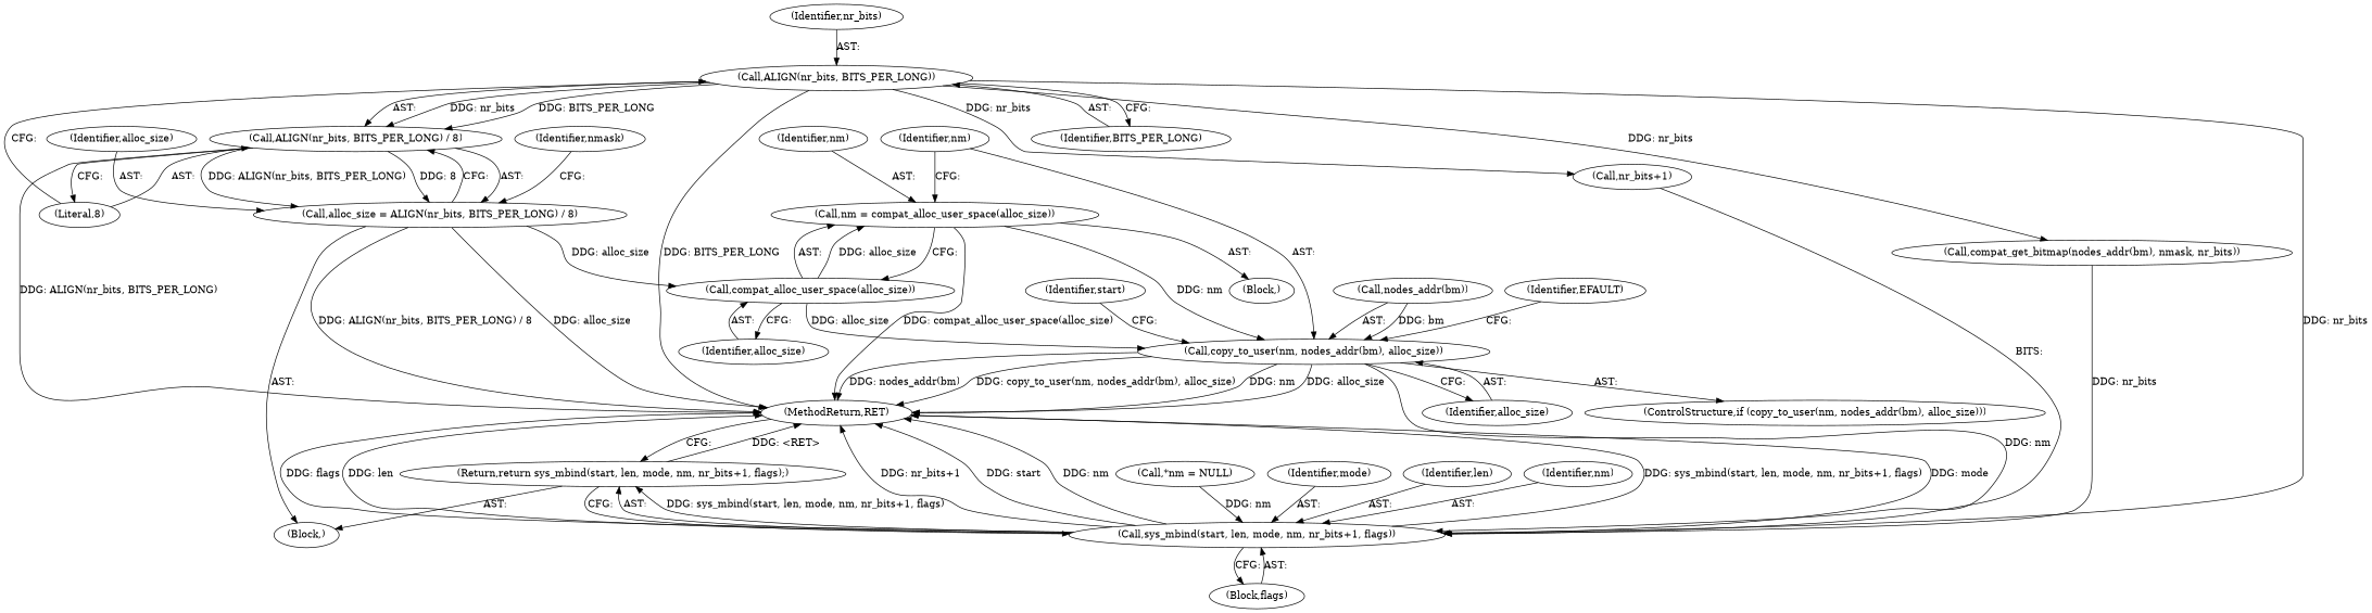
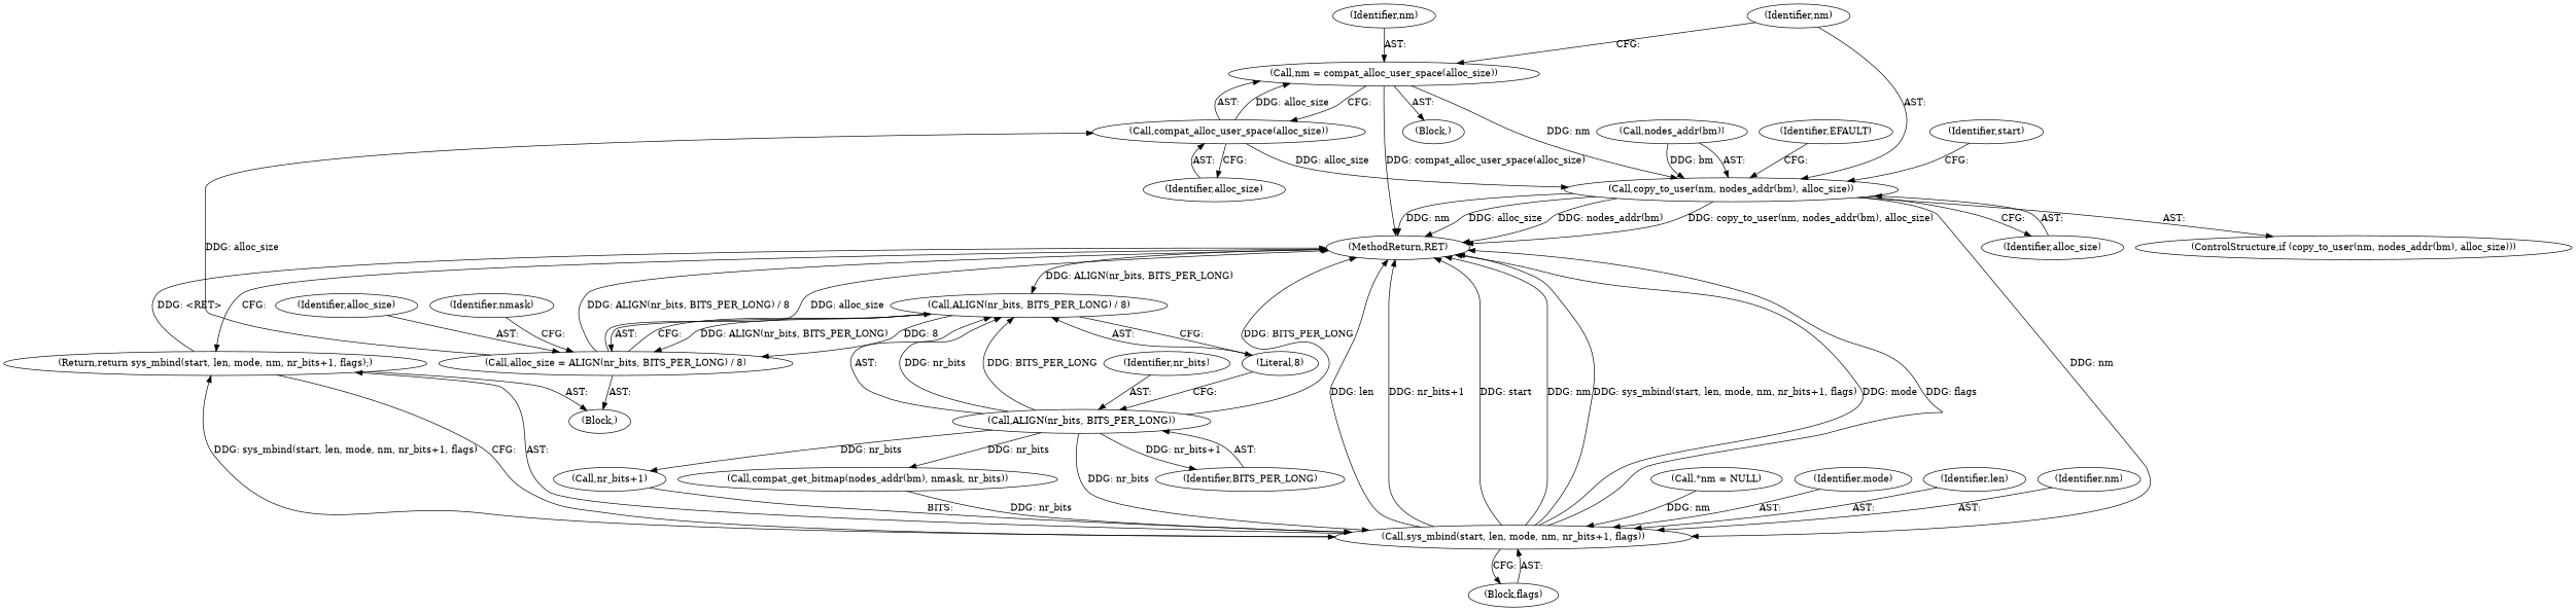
  digraph {
    n1 [label="(Call,nm = compat_alloc_user_space(alloc_size))"]
    n2 [label="(Call,compat_alloc_user_space(alloc_size))"]
    n3 [label="(Call,copy_to_user(nm, nodes_addr(bm), alloc_size))"]
    n4 [label="(MethodReturn,RET)"]
    n5 [label="(Block,)"]
    n6 [label="(Identifier,alloc_size)"]
    n7 [label="(Call,sys_mbind(start, len, mode, nm, nr_bits+1, flags))"]
    n8 [label="(Identifier,alloc_size)"]
    n9 [label="(ControlStructure,if (copy_to_user(nm, nodes_addr(bm), alloc_size)))"]
    n10 [label="(Return,return sys_mbind(start, len, mode, nm, nr_bits+1, flags);)"]
    n11 [label="(Call,alloc_size = ALIGN(nr_bits, BITS_PER_LONG) / 8)"]
    n12 [label="(Call,ALIGN(nr_bits, BITS_PER_LONG) / 8)"]
    n13 [label="(Block,)"]
    n14 [label="(Literal,8)"]
    n15 [label="(Call,ALIGN(nr_bits, BITS_PER_LONG))"]
    n16 [label="(Call,nr_bits+1)"]
    n17 [label="(Call,compat_get_bitmap(nodes_addr(bm), nmask, nr_bits))"]
    n18 [label="(Identifier,BITS_PER_LONG)"]
    n19 [label="(Block,flags)"]
    n20 [label="(Call,*nm = NULL)"]
    n21 [label="(Identifier,nr_bits)"]
    n22 [label="(Call,nodes_addr(bm))"]
    n23 [label="(Identifier,nm)"]
    n24 [label="(Identifier,mode)"]
    n25 [label="(Identifier,EFAULT)"]
    n26 [label="(Identifier,nm)"]
    n27 [label="(Identifier,alloc_size)"]
    n28 [label="(Identifier,nmask)"]
    n29 [label="(Identifier,len)"]
    n30 [label="(Identifier,start)"]
    n31 [label="(Identifier,nm)"]
    n1 -> n2 [label="CFG: "]
    n1 -> n3 [label="DDG: nm"]
    n1 -> n4 [label="DDG: compat_alloc_user_space(alloc_size)"]
    n1 -> n5 [label="AST: "]
    n2 -> n1 [label="AST: "]
    n2 -> n1 [label="DDG: alloc_size"]
    n2 -> n3 [label="DDG: alloc_size"]
    n2 -> n6 [label="CFG: "]
    n3 -> n4 [label="DDG: alloc_size"]
    n3 -> n4 [label="DDG: nodes_addr(bm)"]
    n3 -> n4 [label="DDG: copy_to_user(nm, nodes_addr(bm), alloc_size)"]
    n3 -> n4 [label="DDG: nm"]
    n3 -> n7 [label="DDG: nm"]
    n3 -> n8 [label="CFG: "]
    n3 -> n9 [label="AST: "]
    n4 -> n10 [label="CFG: "]
    n6 -> n2 [label="AST: "]
    n7 -> n4 [label="DDG: len"]
    n7 -> n4 [label="DDG: nr_bits+1"]
    n7 -> n4 [label="DDG: start"]
    n7 -> n4 [label="DDG: nm"]
    n7 -> n4 [label="DDG: sys_mbind(start, len, mode, nm, nr_bits+1, flags)"]
    n7 -> n4 [label="DDG: mode"]
    n7 -> n4 [label="DDG: flags"]
    n7 -> n10 [label="AST: "]
    n7 -> n10 [label="DDG: sys_mbind(start, len, mode, nm, nr_bits+1, flags)"]
    n7 -> n19 [label="CFG: "]
    n8 -> n3 [label="AST: "]
    n10 -> n4 [label="DDG: <RET>"]
    n10 -> n7 [label="CFG: "]
    n10 -> n13 [label="AST: "]
    n11 -> n2 [label="DDG: alloc_size"]
    n11 -> n4 [label="DDG: ALIGN(nr_bits, BITS_PER_LONG) / 8"]
    n11 -> n4 [label="DDG: alloc_size"]
    n11 -> n12 [label="CFG: "]
    n11 -> n13 [label="AST: "]
-   n12 -> n4 [label="DDG: ALIGN(nr_bits, BITS_PER_LONG)"]
+   n4 -> n12 [label="DDG: ALIGN(nr_bits, BITS_PER_LONG)"]
    n12 -> n11 [label="AST: "]
    n12 -> n11 [label="DDG: ALIGN(nr_bits, BITS_PER_LONG)"]
    n12 -> n11 [label="DDG: 8"]
    n12 -> n14 [label="CFG: "]
    n14 -> n12 [label="AST: "]
    n14 -> n15 [label="CFG: "]
    n15 -> n4 [label="DDG: BITS_PER_LONG"]
    n15 -> n7 [label="DDG: nr_bits"]
    n15 -> n12 [label="AST: "]
    n15 -> n12 [label="DDG: nr_bits"]
    n15 -> n12 [label="DDG: BITS_PER_LONG"]
    n15 -> n16 [label="DDG: nr_bits"]
    n15 -> n17 [label="DDG: nr_bits"]
-   n15 -> n18 [label="CFG: "]
+   n15 -> n18 [label="DDG: nr_bits+1"]
    n16 -> n7 [label="BITS: "]
    n17 -> n7 [label="DDG: nr_bits"]
    n18 -> n15 [label="AST: "]
    n19 -> n7 [label="AST: "]
    n20 -> n7 [label="DDG: nm"]
    n21 -> n15 [label="AST: "]
    n22 -> n3 [label="AST: "]
    n22 -> n3 [label="DDG: bm"]
    n23 -> n1 [label="CFG: "]
    n23 -> n3 [label="AST: "]
    n24 -> n7 [label="AST: "]
    n25 -> n3 [label="CFG: "]
    n26 -> n1 [label="AST: "]
    n27 -> n11 [label="AST: "]
    n28 -> n11 [label="CFG: "]
    n29 -> n7 [label="AST: "]
    n30 -> n3 [label="CFG: "]
    n31 -> n7 [label="AST: "]
  }
